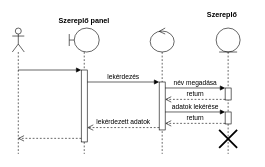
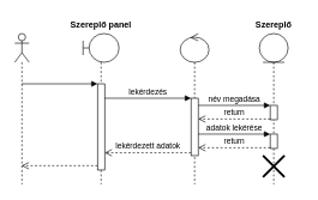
  <mxCell id="0" />
  <mxCell id="1" parent="0" />
  <mxCell id="2" value="" style="shape=umlLifeline;participant=umlActor;perimeter=lifelinePerimeter;whiteSpace=wrap;html=1;container=1;collapsible=0;recursiveResize=0;verticalAlign=top;spacingTop=36;outlineConnect=0;" vertex="1" parent="1"><mxGeometry x="20" y="46" width="20" height="210" as="geometry" /></mxCell>
  <mxCell id="3" value="" style="shape=umlLifeline;participant=umlBoundary;perimeter=lifelinePerimeter;whiteSpace=wrap;html=1;container=1;collapsible=0;recursiveResize=0;verticalAlign=top;spacingTop=36;outlineConnect=0;" vertex="1" parent="1"><mxGeometry x="115" y="46" width="50" height="210" as="geometry" /></mxCell>
  <mxCell id="4" value="" style="html=1;points=[];perimeter=orthogonalPerimeter;" vertex="1" parent="3"><mxGeometry x="20" y="70" width="10" height="120" as="geometry" /></mxCell>
  <mxCell id="5" value="" style="shape=umlLifeline;participant=umlEntity;perimeter=lifelinePerimeter;whiteSpace=wrap;html=1;container=1;collapsible=0;recursiveResize=0;verticalAlign=top;spacingTop=36;outlineConnect=0;" vertex="1" parent="1"><mxGeometry x="360" y="46" width="40" height="210" as="geometry" /></mxCell>
  <mxCell id="6" value="" style="html=1;points=[];perimeter=orthogonalPerimeter;" vertex="1" parent="5"><mxGeometry x="15" y="100" width="10" height="20" as="geometry" /></mxCell>
  <mxCell id="7" value="" style="html=1;points=[];perimeter=orthogonalPerimeter;" vertex="1" parent="5"><mxGeometry x="15" y="140" width="10" height="20" as="geometry" /></mxCell>
  <mxCell id="8" value="" style="shape=umlDestroy;whiteSpace=wrap;html=1;strokeWidth=3;" vertex="1" parent="5"><mxGeometry x="5" y="170" width="30" height="30" as="geometry" /></mxCell>
  <mxCell id="9" value="" style="shape=umlLifeline;participant=umlControl;perimeter=lifelinePerimeter;whiteSpace=wrap;html=1;container=1;collapsible=0;recursiveResize=0;verticalAlign=top;spacingTop=36;outlineConnect=0;" vertex="1" parent="1"><mxGeometry x="250" y="46" width="40" height="210" as="geometry" /></mxCell>
  <mxCell id="10" value="" style="html=1;points=[];perimeter=orthogonalPerimeter;" vertex="1" parent="9"><mxGeometry x="15" y="90" width="10" height="80" as="geometry" /></mxCell>
- <mxCell id="11" value="Szereplő" style="text;align=center;fontStyle=1;verticalAlign=middle;spacingLeft=3;spacingRight=3;strokeColor=none;rotatable=0;points=[[0,0.5],[1,0.5]];portConstraint=eastwest;" vertex="1" parent="1"><mxGeometry x="330" y="10" width="80" height="26" as="geometry" /></mxCell>
+ <mxCell id="11" value="Szereplő" style="text;align=center;fontStyle=1;verticalAlign=middle;spacingLeft=3;spacingRight=3;strokeColor=none;rotatable=0;points=[[0,0.5],[1,0.5]];portConstraint=eastwest;" vertex="1" parent="1"><mxGeometry x="340" y="20" width="80" height="26" as="geometry" /></mxCell>
  <mxCell id="12" value="Szereplő panel" style="text;align=center;fontStyle=1;verticalAlign=middle;spacingLeft=3;spacingRight=3;strokeColor=none;rotatable=0;points=[[0,0.5],[1,0.5]];portConstraint=eastwest;" vertex="1" parent="1"><mxGeometry x="100" y="20" width="80" height="26" as="geometry" /></mxCell>
  <mxCell id="13" value="" style="html=1;verticalAlign=bottom;endArrow=block;entryX=0;entryY=0;rounded=0;" edge="1" target="4" parent="1" source="2"><mxGeometry relative="1" as="geometry"><mxPoint x="290" y="456" as="sourcePoint" /></mxGeometry></mxCell>
  <mxCell id="14" value="" style="html=1;verticalAlign=bottom;endArrow=open;dashed=1;endSize=8;exitX=0;exitY=0.95;rounded=0;" edge="1" source="4" parent="1" target="2"><mxGeometry relative="1" as="geometry"><mxPoint x="290" y="532" as="targetPoint" /></mxGeometry></mxCell>
  <mxCell id="15" value="lekérdezés" style="html=1;verticalAlign=bottom;endArrow=block;entryX=0;entryY=0;rounded=0;" edge="1" target="10" parent="1" source="4"><mxGeometry relative="1" as="geometry"><mxPoint x="280" y="376" as="sourcePoint" /></mxGeometry></mxCell>
  <mxCell id="16" value="lekérdezett adatok" style="html=1;verticalAlign=bottom;endArrow=open;dashed=1;endSize=8;exitX=0;exitY=0.95;rounded=0;" edge="1" source="10" parent="1" target="4"><mxGeometry relative="1" as="geometry"><mxPoint x="280" y="452" as="targetPoint" /></mxGeometry></mxCell>
  <mxCell id="17" value="adatok lekérése" style="html=1;verticalAlign=bottom;endArrow=block;entryX=0;entryY=0;rounded=0;" edge="1" target="7" parent="1" source="10"><mxGeometry relative="1" as="geometry"><mxPoint x="150" y="496" as="sourcePoint" /></mxGeometry></mxCell>
  <mxCell id="18" value="return" style="html=1;verticalAlign=bottom;endArrow=open;dashed=1;endSize=8;exitX=0;exitY=0.95;rounded=0;" edge="1" source="7" parent="1" target="10"><mxGeometry relative="1" as="geometry"><mxPoint x="150" y="572" as="targetPoint" /></mxGeometry></mxCell>
  <mxCell id="19" value="név megadása" style="html=1;verticalAlign=bottom;endArrow=block;entryX=0;entryY=0;rounded=0;" edge="1" target="6" parent="1" source="10"><mxGeometry relative="1" as="geometry"><mxPoint x="380" y="156" as="sourcePoint" /></mxGeometry></mxCell>
  <mxCell id="20" value="return" style="html=1;verticalAlign=bottom;endArrow=open;dashed=1;endSize=8;exitX=0;exitY=0.95;rounded=0;" edge="1" source="6" parent="1" target="10"><mxGeometry relative="1" as="geometry"><mxPoint x="380" y="232" as="targetPoint" /></mxGeometry></mxCell>
